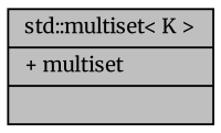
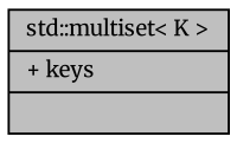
  digraph {
    fontname=Merriweather
-   n1 [color=black fillcolor=grey75 fontcolor=black fontname=Merriweather fontsize=10 height=0.2 label="{std::multiset\< K \>\n|+ multiset\l|}" shape=record style=filled width=0.4]
+   n1 [color=black fillcolor=grey75 fontcolor=black fontname=Merriweather fontsize=10 height=0.2 label="{std::multiset\< K \>\n|+ keys\l|}" shape=record style=filled width=0.4]
  }
